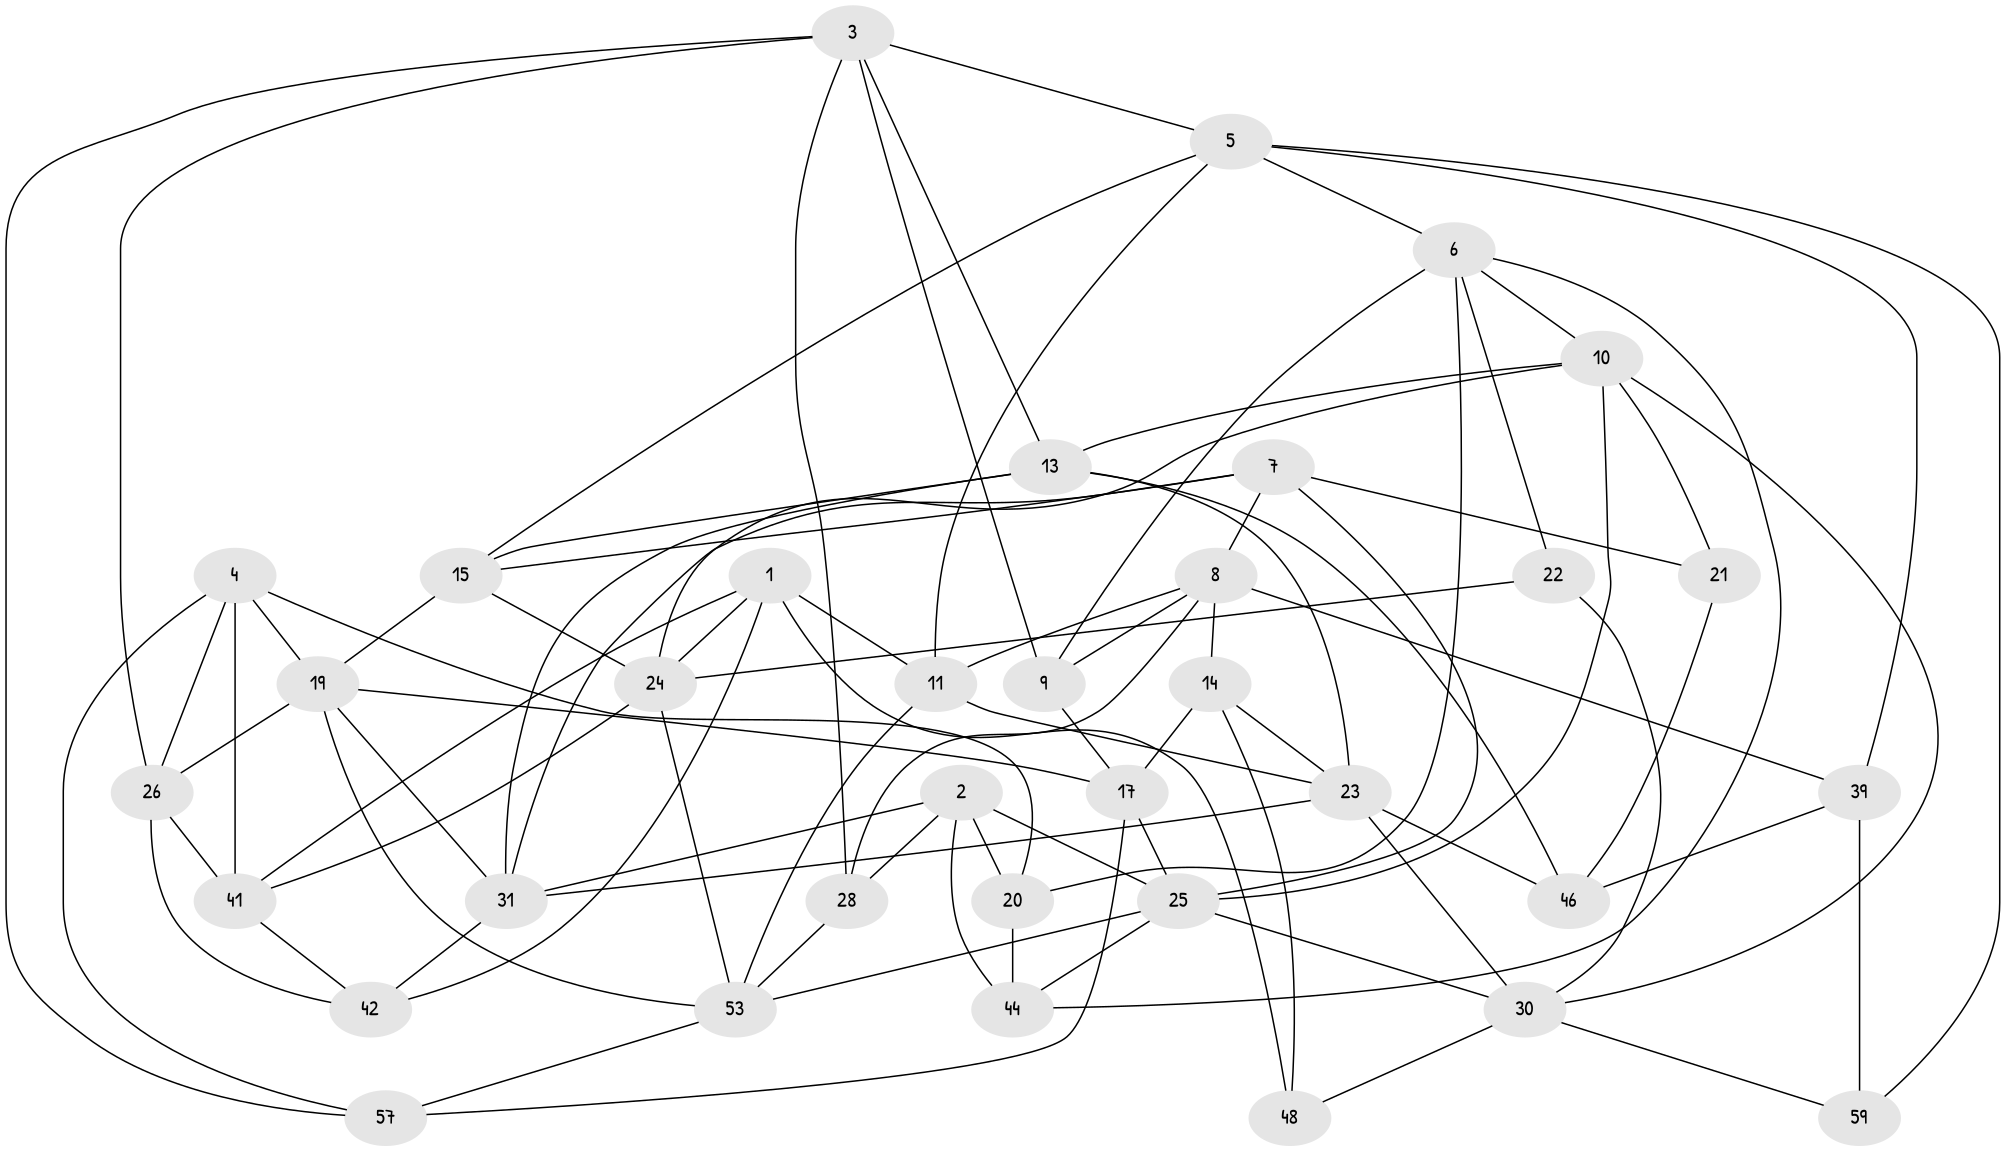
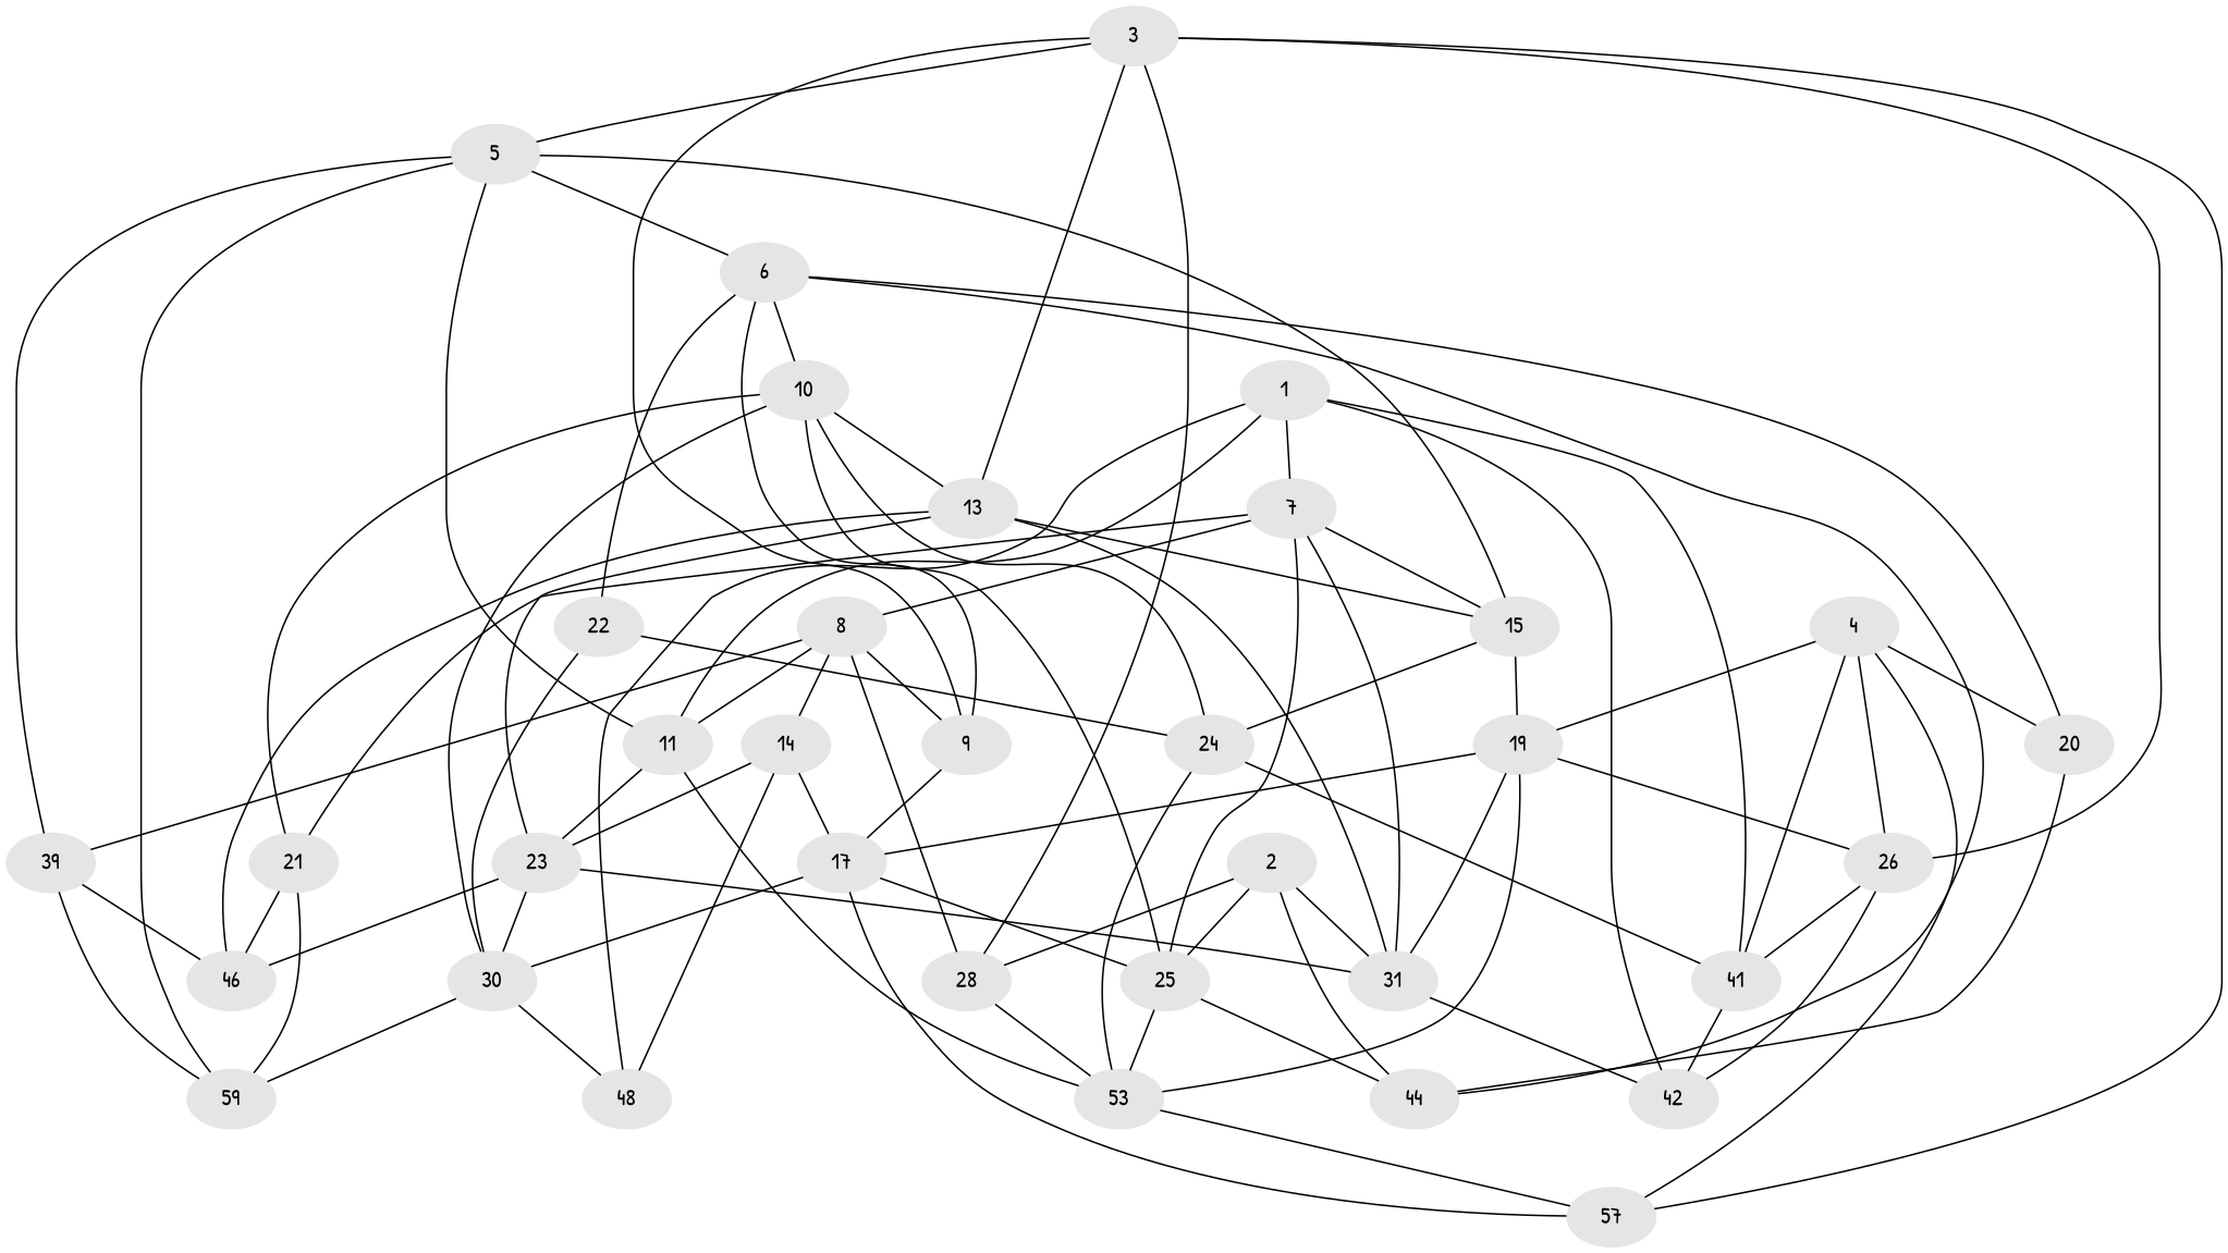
  graph {
    fontname="Patrick Hand"
    node [color=gray90 fontname="Patrick Hand" style=filled]
    edge [fontname="Patrick Hand"]
    1 [super="+55"]
    7 [super="+40"]
    11 [super="+35"]
    41 [super="+58"]
    42
    48
    15 [super="+56"]
    25 [super="+43"]
    31 [super="+32"]
    8 [super="+60"]
    21 [super="+52"]
    23 [super="+47"]
    53 [super="+54"]
    2 [super="+49"]
    20
    28
    44
    19
    24 [super="+37"]
    3 [super="+16"]
    5 [super="+29"]
    9
    13 [super="+38"]
    26 [super="+45"]
    57
    6 [super="+27"]
    39
    59
    17 [super="+33"]
    46 [super="+50"]
    4 [super="+18"]
    30 [super="+34"]
    10 [super="+36"]
    22
    14
-   1 -- 24
+   1 -- 7
    1 -- 11
    1 -- 41
    1 -- 42
    1 -- 48 [weight=2]
    7 -- 15
    7 -- 25
    7 -- 31
    7 -- 8
    7 -- 21
    11 -- 23
    11 -- 53
    41 -- 42
    15 -- 19
    15 -- 24
    25 -- 53
    25 -- 44
    31 -- 42
    8 -- 11
    8 -- 28
    8 -- 9
    8 -- 39
    8 -- 14
+   21 -- 59
    21 -- 46
    23 -- 31
    23 -- 46
    23 -- 30
    53 -- 57
    2 -- 25
    2 -- 31
-   2 -- 20
    2 -- 28
    2 -- 44
    20 -- 44
    28 -- 53
    19 -- 31
    19 -- 53
    19 -- 26
    19 -- 17
    24 -- 41
    24 -- 53
    3 -- 28
    3 -- 5
    3 -- 9
    3 -- 13
    3 -- 26
    3 -- 57
    5 -- 11
    5 -- 15
    5 -- 6
    5 -- 39
    5 -- 59
    9 -- 17
    13 -- 15
    13 -- 31
    13 -- 23
    13 -- 46
    26 -- 41
    26 -- 42
    6 -- 20
    6 -- 44
    6 -- 9
    6 -- 10
    6 -- 22
    39 -- 59
    39 -- 46
    17 -- 25
    17 -- 57
-   25 -- 30
+   17 -- 30
    4 -- 41
    4 -- 20
    4 -- 19
    4 -- 26
    4 -- 57
    30 -- 48
    30 -- 59
    10 -- 25
    10 -- 21
    10 -- 24
    10 -- 13
    10 -- 30
    22 -- 24
    22 -- 30
    14 -- 48
    14 -- 23
    14 -- 17
  }
